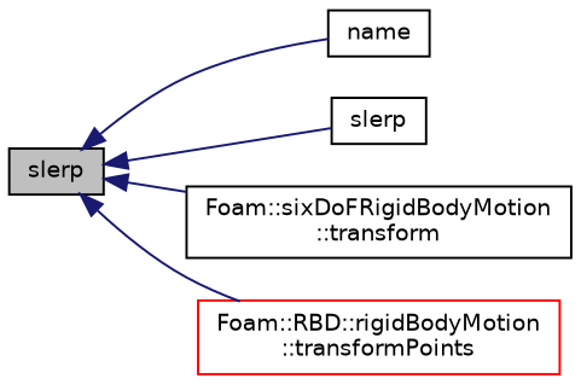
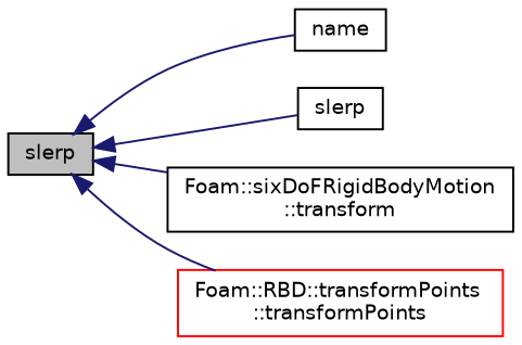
  digraph {
    rankdir=LR
    node [color=black fontname=Helvetica fontsize=10 shape=record]
    edge [color=midnightblue dir=back fontname=Helvetica fontsize=10 labelfontname=Helvetica labelfontsize=10 style=solid]
    n1 [fillcolor=grey75 fontcolor=black height=0.2 label=slerp style=filled width=0.4]
    n2 [height=0.2 label=name width=0.4]
    n3 [height=0.2 label=slerp width=0.4]
    n4 [height=0.2 label="Foam::sixDoFRigidBodyMotion\l::transform" width=0.4]
-   n5 [color=red height=0.2 label="Foam::RBD::rigidBodyMotion\l::transformPoints" width=0.4]
+   n5 [color=red height=0.2 label="Foam::RBD::transformPoints\l::transformPoints" width=0.4]
    n1 -> n2
    n1 -> n3
    n1 -> n4
    n1 -> n5
  }
